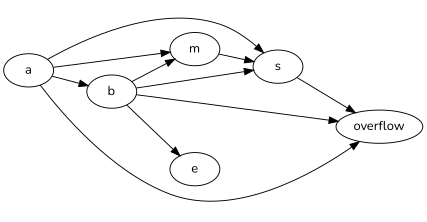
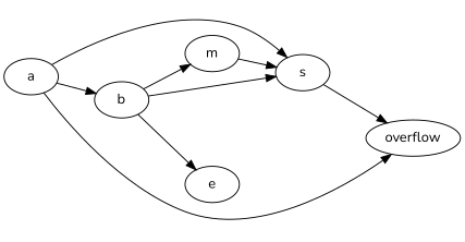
  strict digraph {
    fontname=Nunito
    rankdir=LR
    node [fontname=Nunito]
    edge [fontname=Nunito weight=1.0]
    a
    m
    s
    overflow
    b
    e
-   a -> m
    a -> s
    a -> overflow
    a -> b
    m -> s
    s -> overflow
    b -> m
    b -> s
-   b -> overflow
    b -> e
  }
